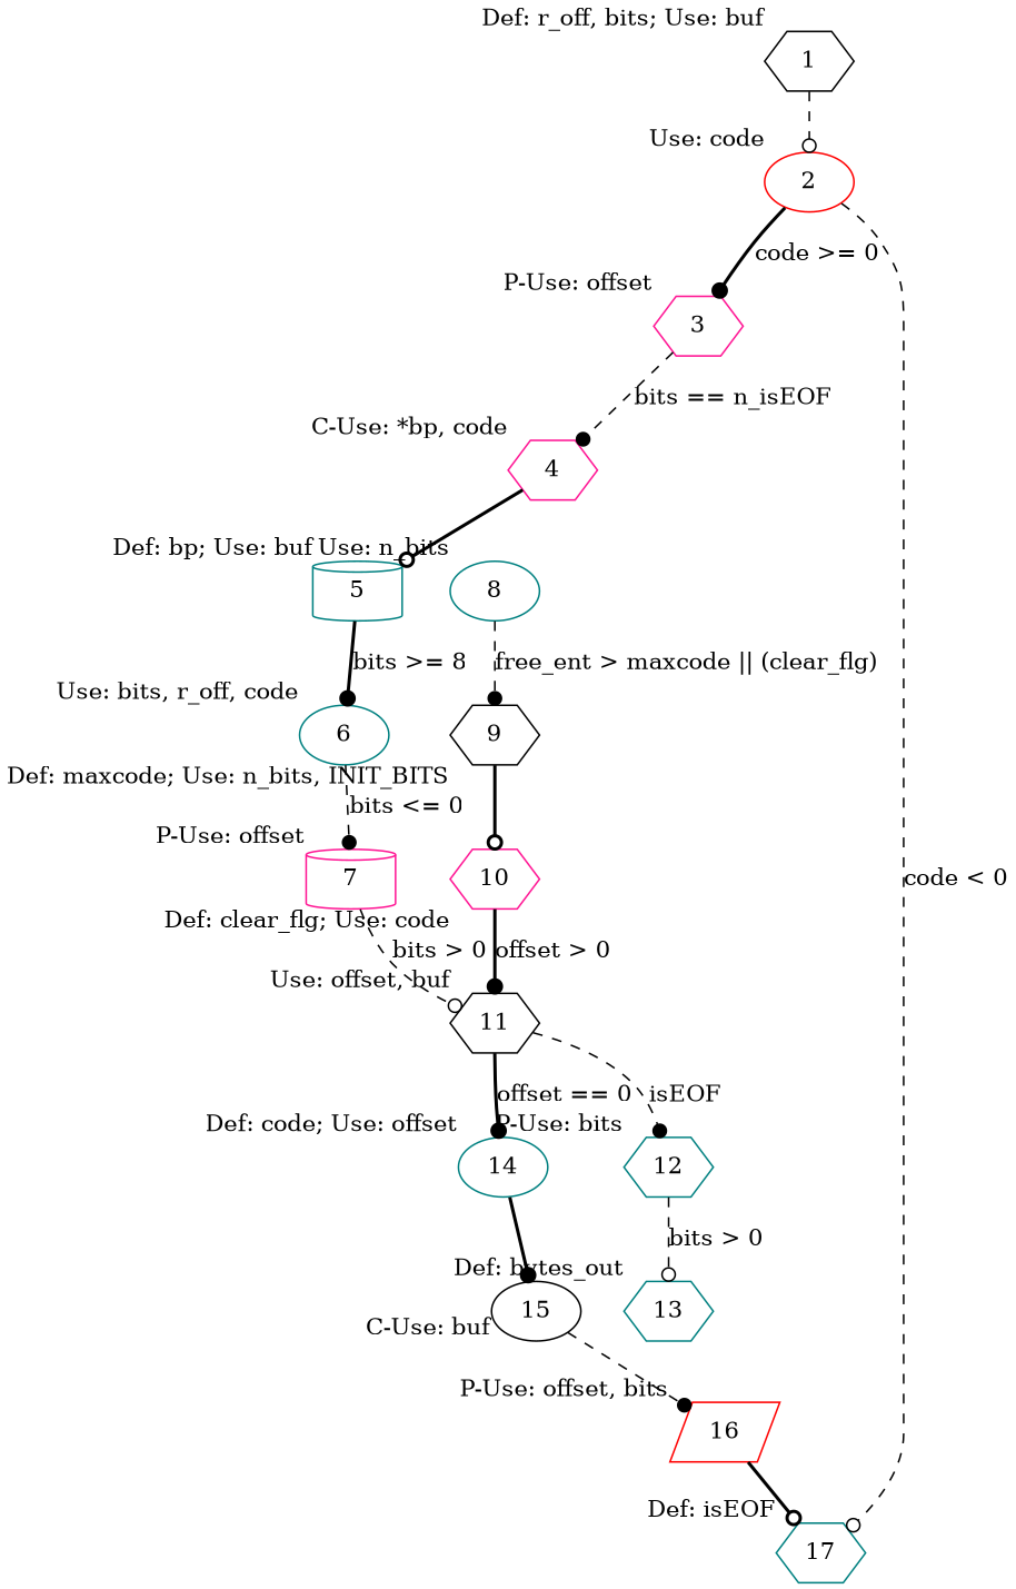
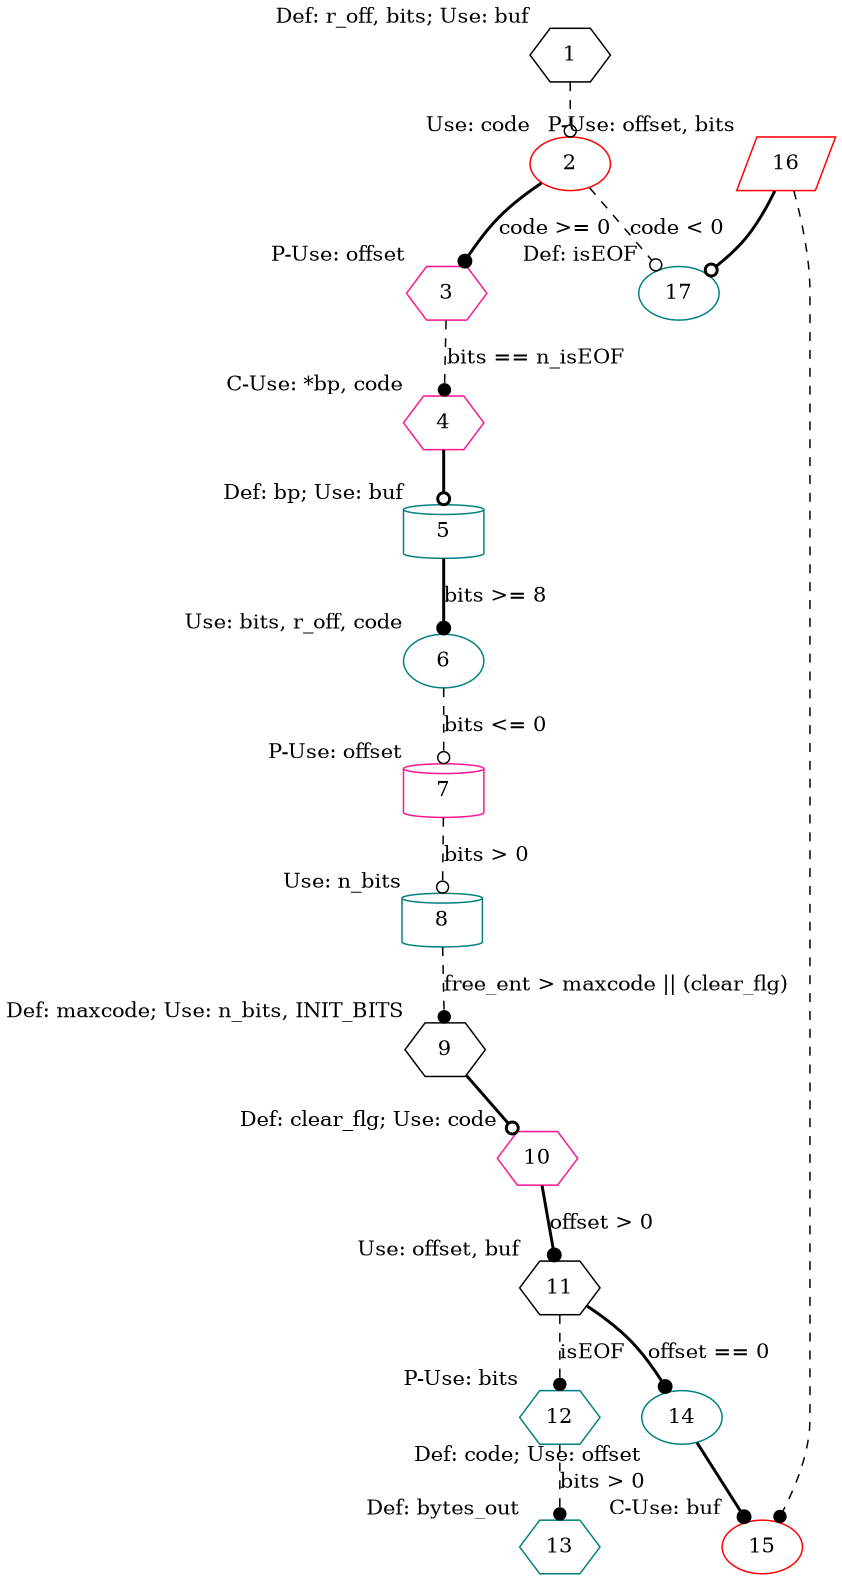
  digraph {
    rankdir=TB
    node [color=teal shape=hexagon xlabel="P-Use: offset"]
    edge [arrowhead=dot style=dashed]
    n1 [color=black label=1 xlabel="Def: r_off, bits; Use: buf"]
    n2 [color=red label=2 shape=ellipse xlabel="Use: code"]
    n3 [color=deeppink label=3]
-   n4 [label=17 xlabel="Def: isEOF"]
+   n4 [label=17 shape=ellipse xlabel="Def: isEOF"]
    n5 [color=deeppink label=4 xlabel="C-Use: *bp, code"]
    n6 [label=5 shape=cylinder xlabel="Def: bp; Use: buf"]
    n7 [label=6 shape=ellipse xlabel="Use: bits, r_off, code"]
    n8 [color=deeppink label=7 shape=cylinder]
-   n9 [label=8 shape=ellipse xlabel="Use: n_bits"]
+   n9 [label=8 shape=cylinder xlabel="Use: n_bits"]
    n10 [color=black label=9 xlabel="Def: maxcode; Use: n_bits, INIT_BITS"]
    n11 [color=deeppink label=10 xlabel="Def: clear_flg; Use: code"]
    n12 [color=black label=11 xlabel="Use: offset, buf"]
    n13 [label=12 xlabel="P-Use: bits"]
    n14 [label=14 shape=ellipse xlabel="Def: code; Use: offset"]
    n15 [label=13 xlabel="Def: bytes_out"]
-   n16 [color=black label=15 shape=ellipse xlabel="C-Use: buf"]
+   n16 [color=red label=15 shape=ellipse xlabel="C-Use: buf"]
    n17 [color=red label=16 shape=parallelogram xlabel="P-Use: offset, bits"]
    n1 -> n2 [arrowhead=odot]
    n2 -> n3 [label="code >= 0" style=bold]
    n2 -> n4 [arrowhead=odot label="code < 0"]
    n3 -> n5 [label="bits == n_isEOF"]
    n5 -> n6 [arrowhead=odot style=bold]
    n6 -> n7 [label="bits >= 8" style=bold]
-   n7 -> n8 [label="bits <= 0"]
-   n8 -> n12 [arrowhead=odot label="bits > 0"]
+   n7 -> n8 [arrowhead=odot label="bits <= 0"]
+   n8 -> n9 [arrowhead=odot label="bits > 0"]
    n9 -> n10 [label="free_ent > maxcode || (clear_flg)"]
    n10 -> n11 [arrowhead=odot style=bold]
    n11 -> n12 [label="offset > 0" style=bold]
    n12 -> n13 [label=isEOF]
    n12 -> n14 [label="offset == 0" style=bold]
-   n13 -> n15 [arrowhead=odot label="bits > 0"]
+   n13 -> n15 [label="bits > 0"]
    n14 -> n16 [style=bold]
-   n16 -> n17
+   n17 -> n16
    n17 -> n4 [arrowhead=odot style=bold]
  }
